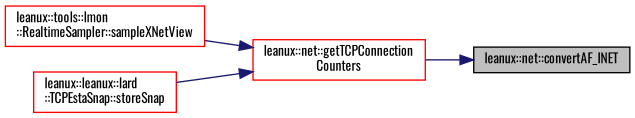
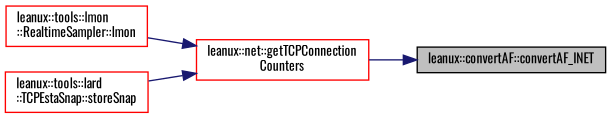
  digraph {
    fontname=Oswald
    rankdir=RL
    node [color=red fontname=Oswald fontsize=10 shape=record]
    edge [color=midnightblue dir=back fontname=Oswald fontsize=10 labelfontname=Helvetica labelfontsize=10 style=solid]
-   n1 [color=black fillcolor=grey75 fontcolor=black height=0.2 label="leanux::net::convertAF_INET" style=filled width=0.4]
+   n1 [color=black fillcolor=grey75 fontcolor=black height=0.2 label="leanux::convertAF::convertAF_INET" style=filled width=0.4]
    n2 [height=0.2 label="leanux::net::getTCPConnection\lCounters" width=0.4]
-   n3 [height=0.2 label="leanux::tools::lmon\l::RealtimeSampler::sampleXNetView" width=0.4]
-   n4 [height=0.2 label="leanux::leanux::lard\l::TCPEstaSnap::storeSnap" width=0.4]
+   n3 [height=0.2 label="leanux::tools::lmon\l::RealtimeSampler::lmon" width=0.4]
+   n4 [height=0.2 label="leanux::tools::lard\l::TCPEstaSnap::storeSnap" width=0.4]
    n1 -> n2
    n2 -> n3
    n2 -> n4
  }
